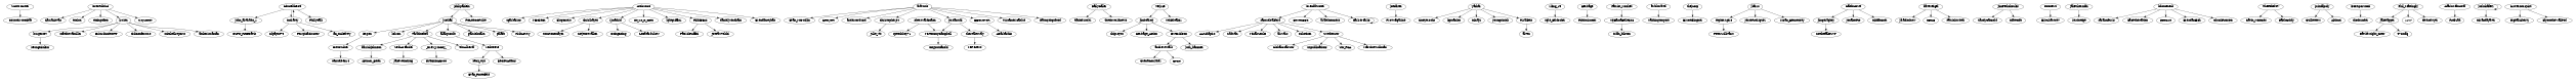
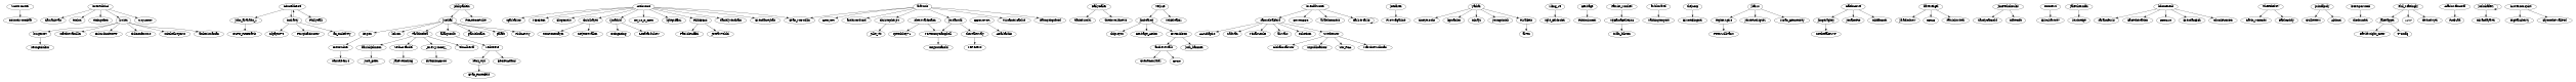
  digraph {
    ScottMGreer
    CounterMoonbat
    BresPolitico
    LauraLitvan
    eschor
    NKingofDC
    lrozen
    treyzCNN
    burgessev
    matthewamiller
    EricSchmittNYT
    nickconfessore
    mitchellreports
    amberinzaman
    john_alvarado_1
    ESPN_ReceDavis
    justkarl
    kerpen
    kdrum
    varadmehta
    allahpundit
    gabrielmalor
    palafo
    RichLowry
    BrentScher
    darrickjohnson
    SethAMandel
    _Drew_McCoy_
    TimAlberta
    redsteeze
    ChristopherJM
    Julie_Vit
    chrislhayes
    tomstonemayer
    notjessewalker
    DailyCaller
    RachelStoltz
    thedcworldnews
    jimbearNJ
    chiproytx
    Heritage_Action
    EWErickson
    andrewtwalk
    josh_hammer
    QuenaGonzalez
    ERLC
    cassielee514
    BrendaStoter
    samueloakford
    BowenBBC
    arabthomness
    KarlreMarks
    AASchapiro
    tradwan
    MicahZenko
    airwars
    IChotiner
    SwedenUN
    GlobalGoalsUN
    unpublications
    UN_PGA
    MartinezSoliman
-   Jude_Eden [label=Altimor_Eden]
+   Jude_Eden
    joecarter
    ProvMagazine
    yashar
    nmeyersohn
    kgscanlon
    mkraju
    youngsinick
    ezraklein
    alv9n
    rking_19
    Kyle_Feldscher
    Jakeweindling
    Heritage
    RobinSimcox
    MyBamaBelle528
    brian_bilston
    awbhtravel
    washingtonpost
    rjmadrid
    BoingBoing
    LeBatardShow
    thejcoop
    BruceKlingner
    TopherSpiro
    PeterSullivan4
    jimgeraghty
    notthefakeSVP
    seungminkim
    Himself3909
    molratty
    PhillyTalk
    cdpayne79
    PerspicaciousXY
    ian_mckelvey
    therealezway
    MTVNews
    AtticusGF
    KT_So_It_Goes
    Evan_McMullin
    kylegriffin1
    Rikki5582
    danieljwindham
    BrendanNyhan
    cgarbarino
    MBGlenn
    BlogGuero
    PatrickRuffini
    JoePawvelski
    daveweigel
    jfradioshow
    KFILE
    PatrickSvitek
    JimPethokoukis
    SandyCannold
    mateosfo
    JordanUhl
    MrTommyCampbell
    tonyposnanski
    FoxNews
    EricShawnTV
    JakeSherman
    zerohedge
    bdomenech
    sarahnferris
    FaceTheNation
    FDRLST
    BrendanEich
    ChuckRossDC
    TheRebelTV
    Gavin_McInnes
    FaithGoldy
    vetjr89
    wokieleaks1
    aravosis
    BBCSteveR
    turnamericablue
    ieatmydogsfood
    HeerJeet
    andersostlund
    ABarbashin
    FranklinH3000
    CalebHowe
    JonahNRO
    mkhammer
    back_ttys
    Evan_Rosenfeld
    jbarro
    JesseRodriguez
    Susan_Hennessey
    BecketAdams
    primalpoly
    QuilletteM
    Altimor
    philipaklein
    POLITICOPulse
    FOXSportsOK
    okcthunder
    Patriot_Musket
    robertwaldmann
    speechboy71
    jaketapper
    DavidWright_CNN
    "972mag"
    AfarinMamosta
    RodiSad
    joshchafetz
    mirandayaver
    Phil_Mattingly
    "11W"
    devindwyer
    GroverNorquist
    DigitalLiberty
    FlyOnTheWallPod
    ScottMGreer -> CounterMoonbat
    BresPolitico -> LauraLitvan
    BresPolitico -> eschor
    BresPolitico -> NKingofDC
    BresPolitico -> lrozen
    BresPolitico -> treyzCNN
    lrozen -> burgessev
    lrozen -> matthewamiller
    lrozen -> EricSchmittNYT
    lrozen -> nickconfessore
    lrozen -> mitchellreports
    lrozen -> amberinzaman
    burgessev -> seungminkim
    john_alvarado_1 -> ESPN_ReceDavis
    justkarl -> kerpen
    justkarl -> kdrum
    justkarl -> varadmehta
    justkarl -> allahpundit
    justkarl -> gabrielmalor
    justkarl -> palafo
    justkarl -> RichLowry
    kerpen -> BrentScher
    varadmehta -> darrickjohnson
    varadmehta -> SethAMandel
    varadmehta -> _Drew_McCoy_
    varadmehta -> TimAlberta
    allahpundit -> redsteeze
    BrentScher -> cassielee514
    darrickjohnson -> Jude_Eden
    SethAMandel -> Jakeweindling
    _Drew_McCoy_ -> FranklinH3000
    redsteeze -> back_ttys
    redsteeze -> BecketAdams
    ChristopherJM -> Julie_Vit
    chrislhayes -> tomstonemayer
    chrislhayes -> notjessewalker
    DailyCaller -> RachelStoltz
    DailyCaller -> thedcworldnews
    jimbearNJ -> chiproytx
    jimbearNJ -> Heritage_Action
    jimbearNJ -> EWErickson
    EWErickson -> andrewtwalk
    EWErickson -> josh_hammer
    andrewtwalk -> QuenaGonzalez
    andrewtwalk -> ERLC
    BrendaStoter -> samueloakford
    BrendaStoter -> BowenBBC
    BrendaStoter -> arabthomness
    BrendaStoter -> KarlreMarks
    samueloakford -> AASchapiro
    samueloakford -> tradwan
    samueloakford -> MicahZenko
    samueloakford -> airwars
    samueloakford -> IChotiner
    samueloakford -> SwedenUN
    KarlreMarks -> KarlreMarks
    SwedenUN -> GlobalGoalsUN
    SwedenUN -> unpublications
    SwedenUN -> UN_PGA
    SwedenUN -> MartinezSoliman
    joecarter -> ProvMagazine
    yashar -> nmeyersohn
    yashar -> kgscanlon
    yashar -> mkraju
    yashar -> youngsinick
    yashar -> ezraklein
    ezraklein -> alv9n
    rking_19 -> Kyle_Feldscher
    Heritage -> RobinSimcox
    MyBamaBelle528 -> brian_bilston
    awbhtravel -> washingtonpost
    rjmadrid -> BoingBoing
    rjmadrid -> LeBatardShow
    thejcoop -> BruceKlingner
    TopherSpiro -> PeterSullivan4
    jimgeraghty -> notthefakeSVP
    Himself3909 -> john_alvarado_1
    Himself3909 -> molratty
    Himself3909 -> PhillyTalk
    molratty -> Himself3909
    molratty -> cdpayne79
    molratty -> PerspicaciousXY
    molratty -> ian_mckelvey
    therealezway -> MTVNews
    AtticusGF -> chrislhayes
    AtticusGF -> rjmadrid
    AtticusGF -> KT_So_It_Goes
+   AtticusGF -> Evan_McMullin
    AtticusGF -> kylegriffin1
    AtticusGF -> Rikki5582
    AtticusGF -> danieljwindham
    AtticusGF -> BrendanNyhan
    AtticusGF -> cgarbarino
    AtticusGF -> MBGlenn
    AtticusGF -> BlogGuero
    Rikki5582 -> PatrickRuffini
    Rikki5582 -> JoePawvelski
    daveweigel -> jfradioshow
    daveweigel -> KFILE
    daveweigel -> PatrickSvitek
    JimPethokoukis -> SandyCannold
    JimPethokoukis -> mateosfo
    JordanUhl -> therealezway
    JordanUhl -> MrTommyCampbell
    MrTommyCampbell -> tonyposnanski
    FoxNews -> EricShawnTV
    JakeSherman -> zerohedge
    bdomenech -> sarahnferris
    bdomenech -> FaceTheNation
    bdomenech -> FDRLST
    bdomenech -> BrendanEich
    bdomenech -> ChuckRossDC
    TheRebelTV -> Gavin_McInnes
    TheRebelTV -> FaithGoldy
    vetjr89 -> jimbearNJ
    vetjr89 -> wokieleaks1
    aravosis -> ChristopherJM
    aravosis -> Evan_McMullin
    aravosis -> JordanUhl
-   aravosis -> BBCSteveR
    aravosis -> turnamericablue
    aravosis -> ieatmydogsfood
    aravosis -> HeerJeet
    aravosis -> andersostlund
    BBCSteveR -> ABarbashin
    CalebHowe -> jimgeraghty
    CalebHowe -> JonahNRO
    CalebHowe -> mkhammer
    back_ttys -> Evan_Rosenfeld
    jbarro -> TopherSpiro
    jbarro -> JesseRodriguez
    jbarro -> Susan_Hennessey
    primalpoly -> QuilletteM
    primalpoly -> Altimor
    philipaklein -> justkarl
    philipaklein -> POLITICOPulse
    FOXSportsOK -> okcthunder
    Patriot_Musket -> MyBamaBelle528
    robertwaldmann -> MrTommyCampbell
    robertwaldmann -> speechboy71
    jaketapper -> DavidWright_CNN
    jaketapper -> "972mag"
    AfarinMamosta -> RodiSad
    joshchafetz -> joshchafetz
    joshchafetz -> mirandayaver
    Phil_Mattingly -> jaketapper
    Phil_Mattingly -> "11W"
    Phil_Mattingly -> devindwyer
    GroverNorquist -> DigitalLiberty
    GroverNorquist -> FlyOnTheWallPod
  }
